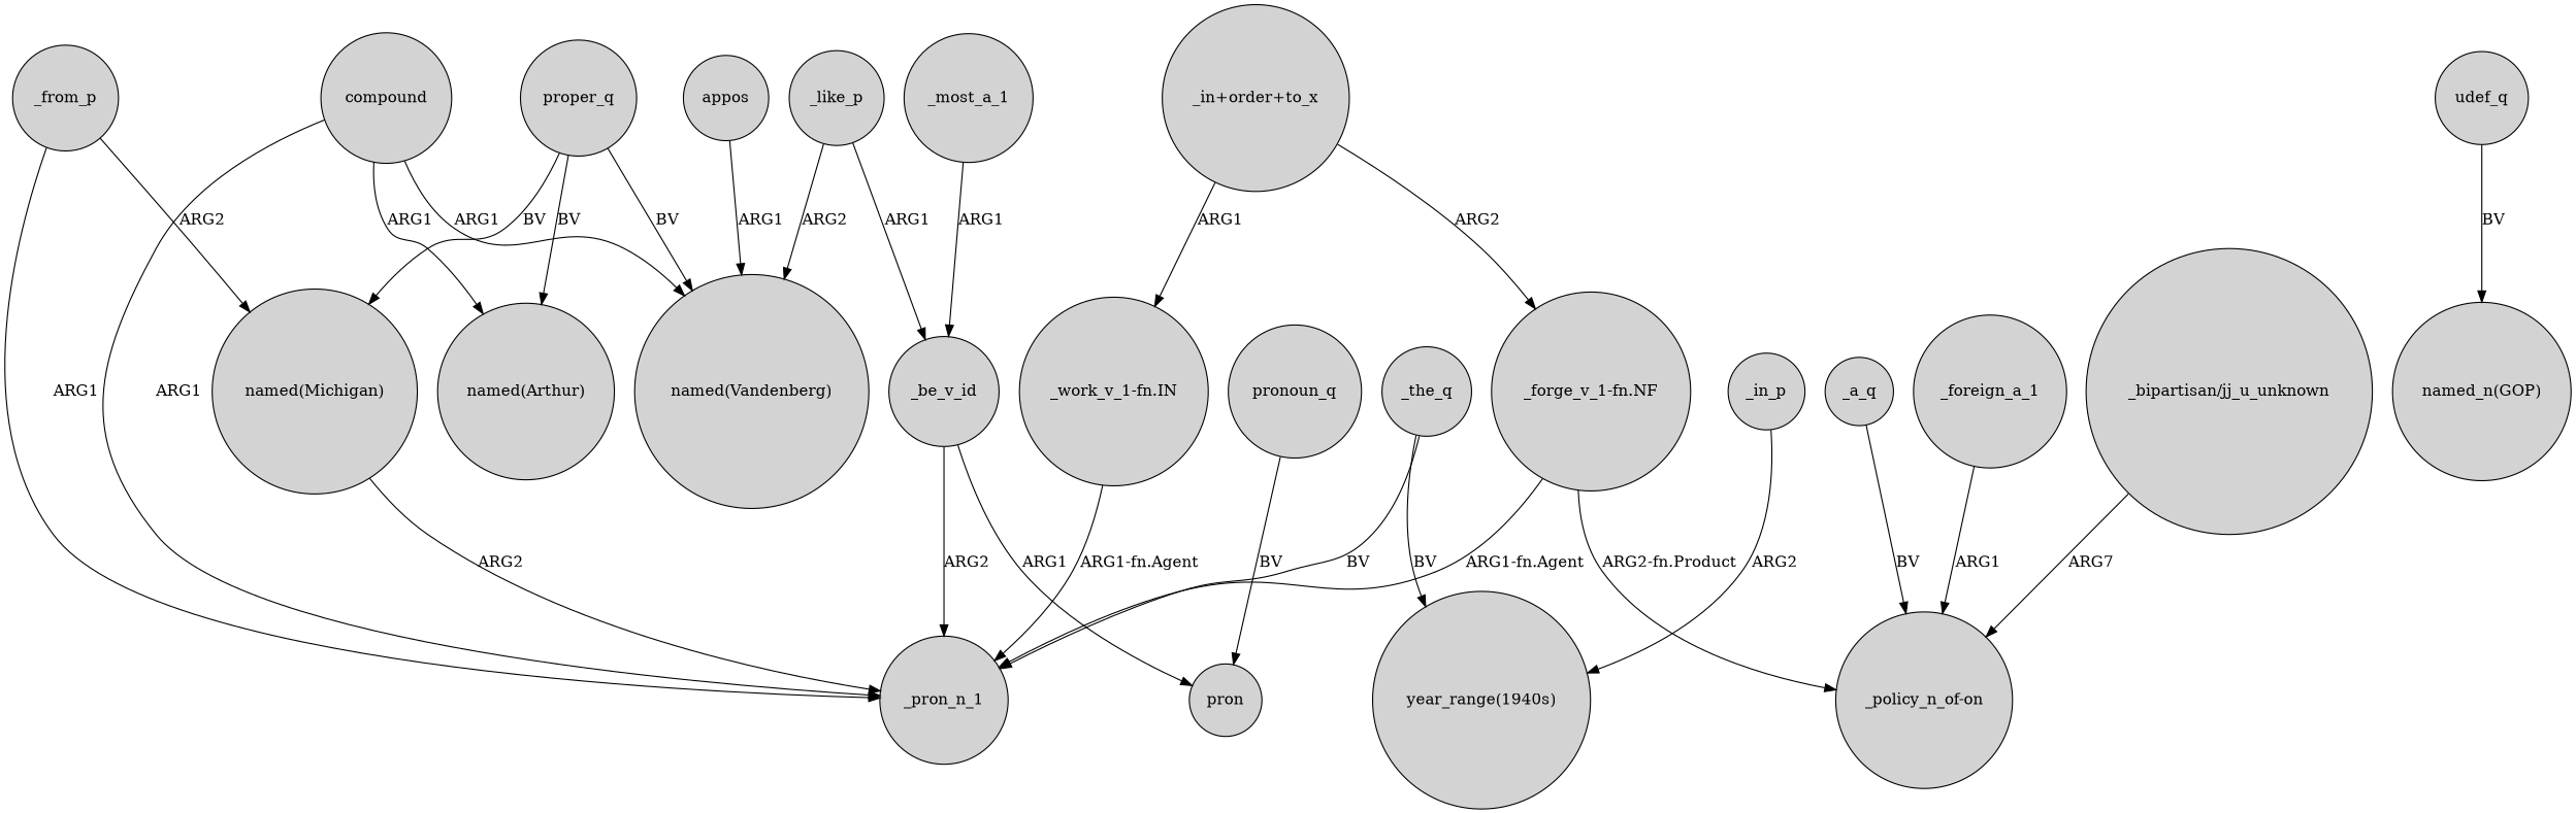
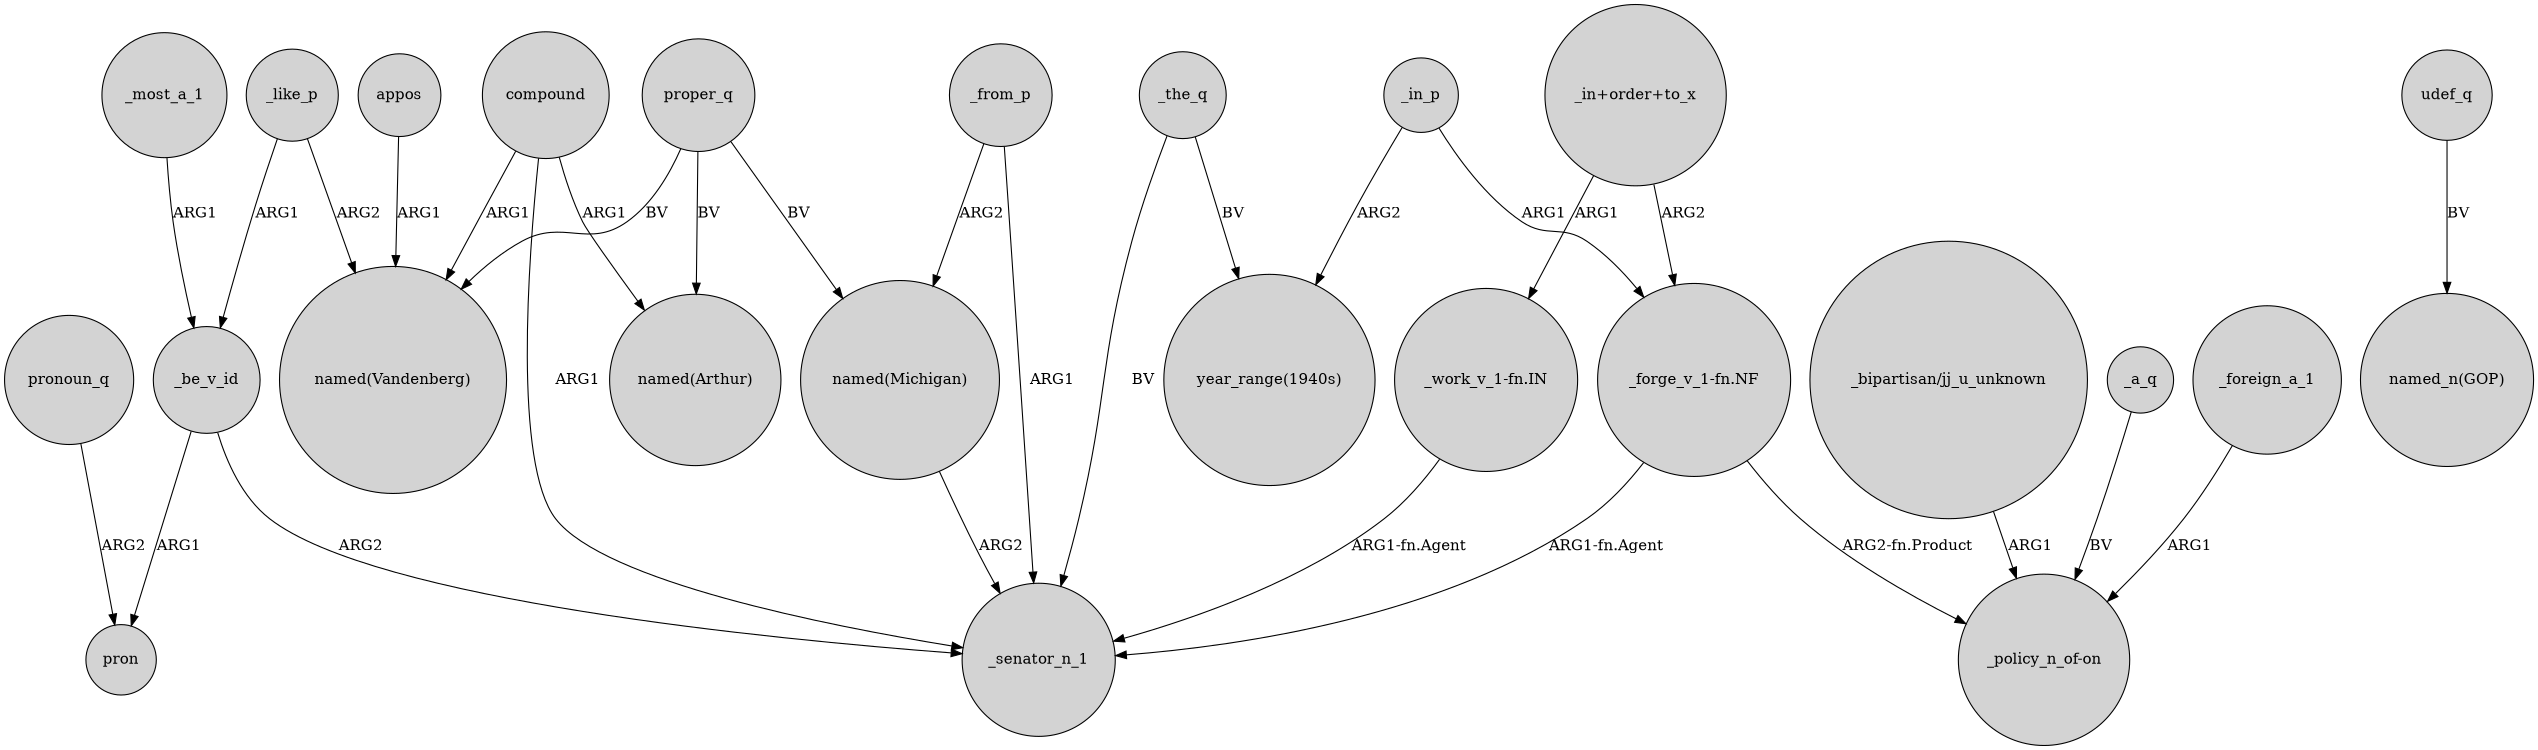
  digraph {
    node [shape=circle style=filled]
    "_in+order+to_x"
    "_forge_v_1-fn.NF"
    "_work_v_1-fn.IN"
-   _senator_n_1 [label=_pron_n_1]
+   _senator_n_1
    "_policy_n_of-on"
    _be_v_id
    pron
    _in_p
    "year_range(1940s)"
    appos
    "named(Vandenberg)"
    "_bipartisan/jj_u_unknown"
    _the_q
    _like_p
    _a_q
    _from_p
    "named(Michigan)"
    udef_q
    "named_n(GOP)"
    pronoun_q
    proper_q
    "named(Arthur)"
    _foreign_a_1
    compound
    _most_a_1
    "_in+order+to_x" -> "_forge_v_1-fn.NF" [label=ARG2]
    "_in+order+to_x" -> "_work_v_1-fn.IN" [label=ARG1]
    "_forge_v_1-fn.NF" -> _senator_n_1 [label="ARG1-fn.Agent"]
    "_forge_v_1-fn.NF" -> "_policy_n_of-on" [label="ARG2-fn.Product"]
    "_work_v_1-fn.IN" -> _senator_n_1 [label="ARG1-fn.Agent"]
    _be_v_id -> _senator_n_1 [label=ARG2]
    _be_v_id -> pron [label=ARG1]
+   _in_p -> "_forge_v_1-fn.NF" [label=ARG1]
    _in_p -> "year_range(1940s)" [label=ARG2]
    appos -> "named(Vandenberg)" [label=ARG1]
-   "_bipartisan/jj_u_unknown" -> "_policy_n_of-on" [label=ARG7]
+   "_bipartisan/jj_u_unknown" -> "_policy_n_of-on" [label=ARG1]
    _the_q -> _senator_n_1 [label=BV]
    _the_q -> "year_range(1940s)" [label=BV]
    _like_p -> _be_v_id [label=ARG1]
    _like_p -> "named(Vandenberg)" [label=ARG2]
    _a_q -> "_policy_n_of-on" [label=BV]
    _from_p -> _senator_n_1 [label=ARG1]
    _from_p -> "named(Michigan)" [label=ARG2]
    "named(Michigan)" -> _senator_n_1 [label=ARG2]
    udef_q -> "named_n(GOP)" [label=BV]
-   pronoun_q -> pron [label=BV]
+   pronoun_q -> pron [label=ARG2]
    proper_q -> "named(Vandenberg)" [label=BV]
    proper_q -> "named(Michigan)" [label=BV]
    proper_q -> "named(Arthur)" [label=BV]
    _foreign_a_1 -> "_policy_n_of-on" [label=ARG1]
    compound -> _senator_n_1 [label=ARG1]
    compound -> "named(Vandenberg)" [label=ARG1]
    compound -> "named(Arthur)" [label=ARG1]
    _most_a_1 -> _be_v_id [label=ARG1]
  }
